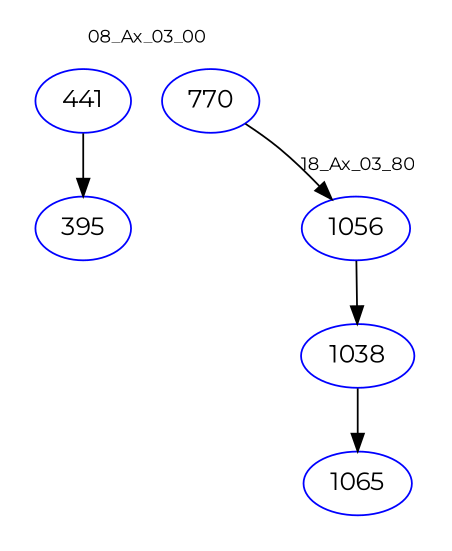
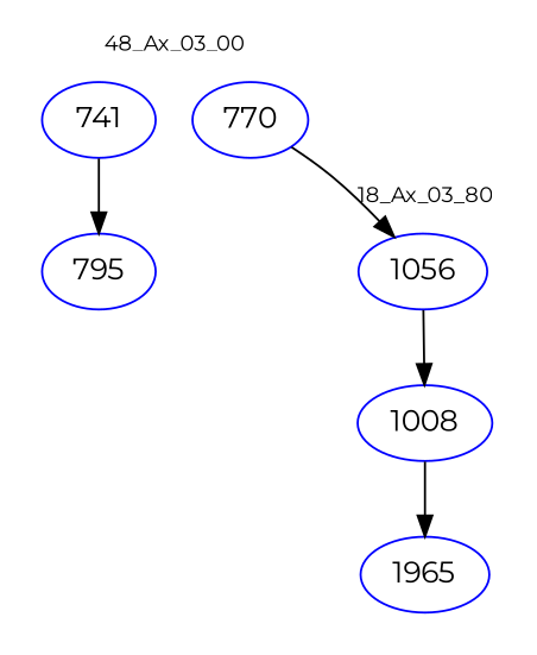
  digraph {
    fontname=Montserrat
    node [color=blue fontname=Montserrat]
    edge [color=black fontname=Montserrat]
    n1 [label=1056]
-   n2 [label=1038]
-   n3 [label=1065]
+   n2 [label=1008]
+   n3 [label=1965]
    n4 [label=770]
-   n5 [label=441]
-   n6 [label=395]
+   n5 [label=741]
+   n6 [label=795]
    subgraph cluster_1 {
      color=white
      fontsize=10
      label="18_Ax_03_80"
      n1
      n2
      n3
    }
    subgraph cluster_2 {
      color=white
      fontsize=10
-     label="08_Ax_03_00"
+     label="48_Ax_03_00"
      n4
      n5
      n6
    }
    n1 -> n2
    n2 -> n3
    n4 -> n1
    n5 -> n6
  }
